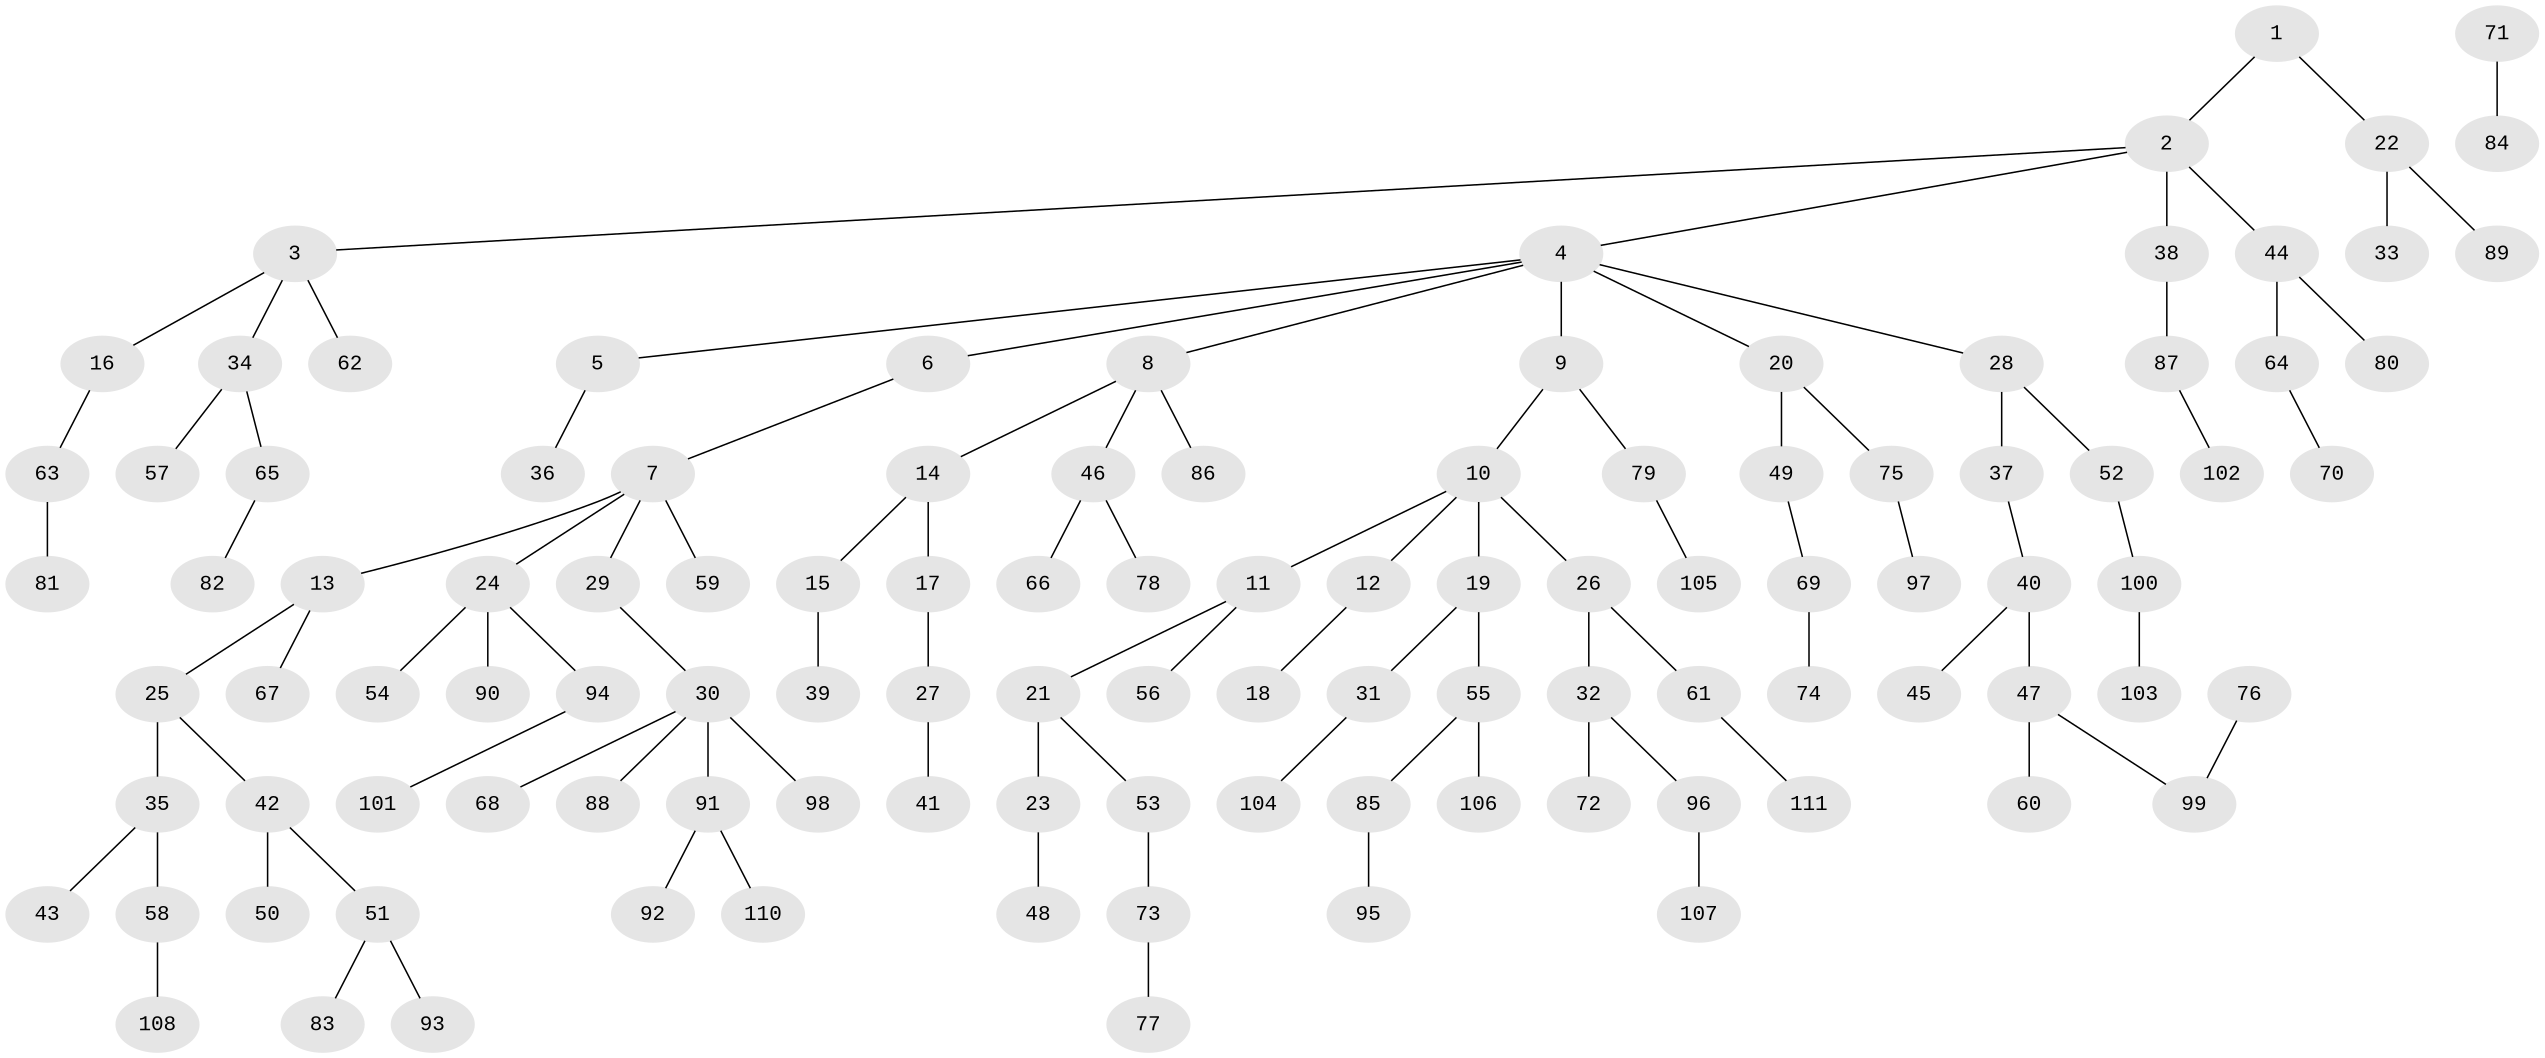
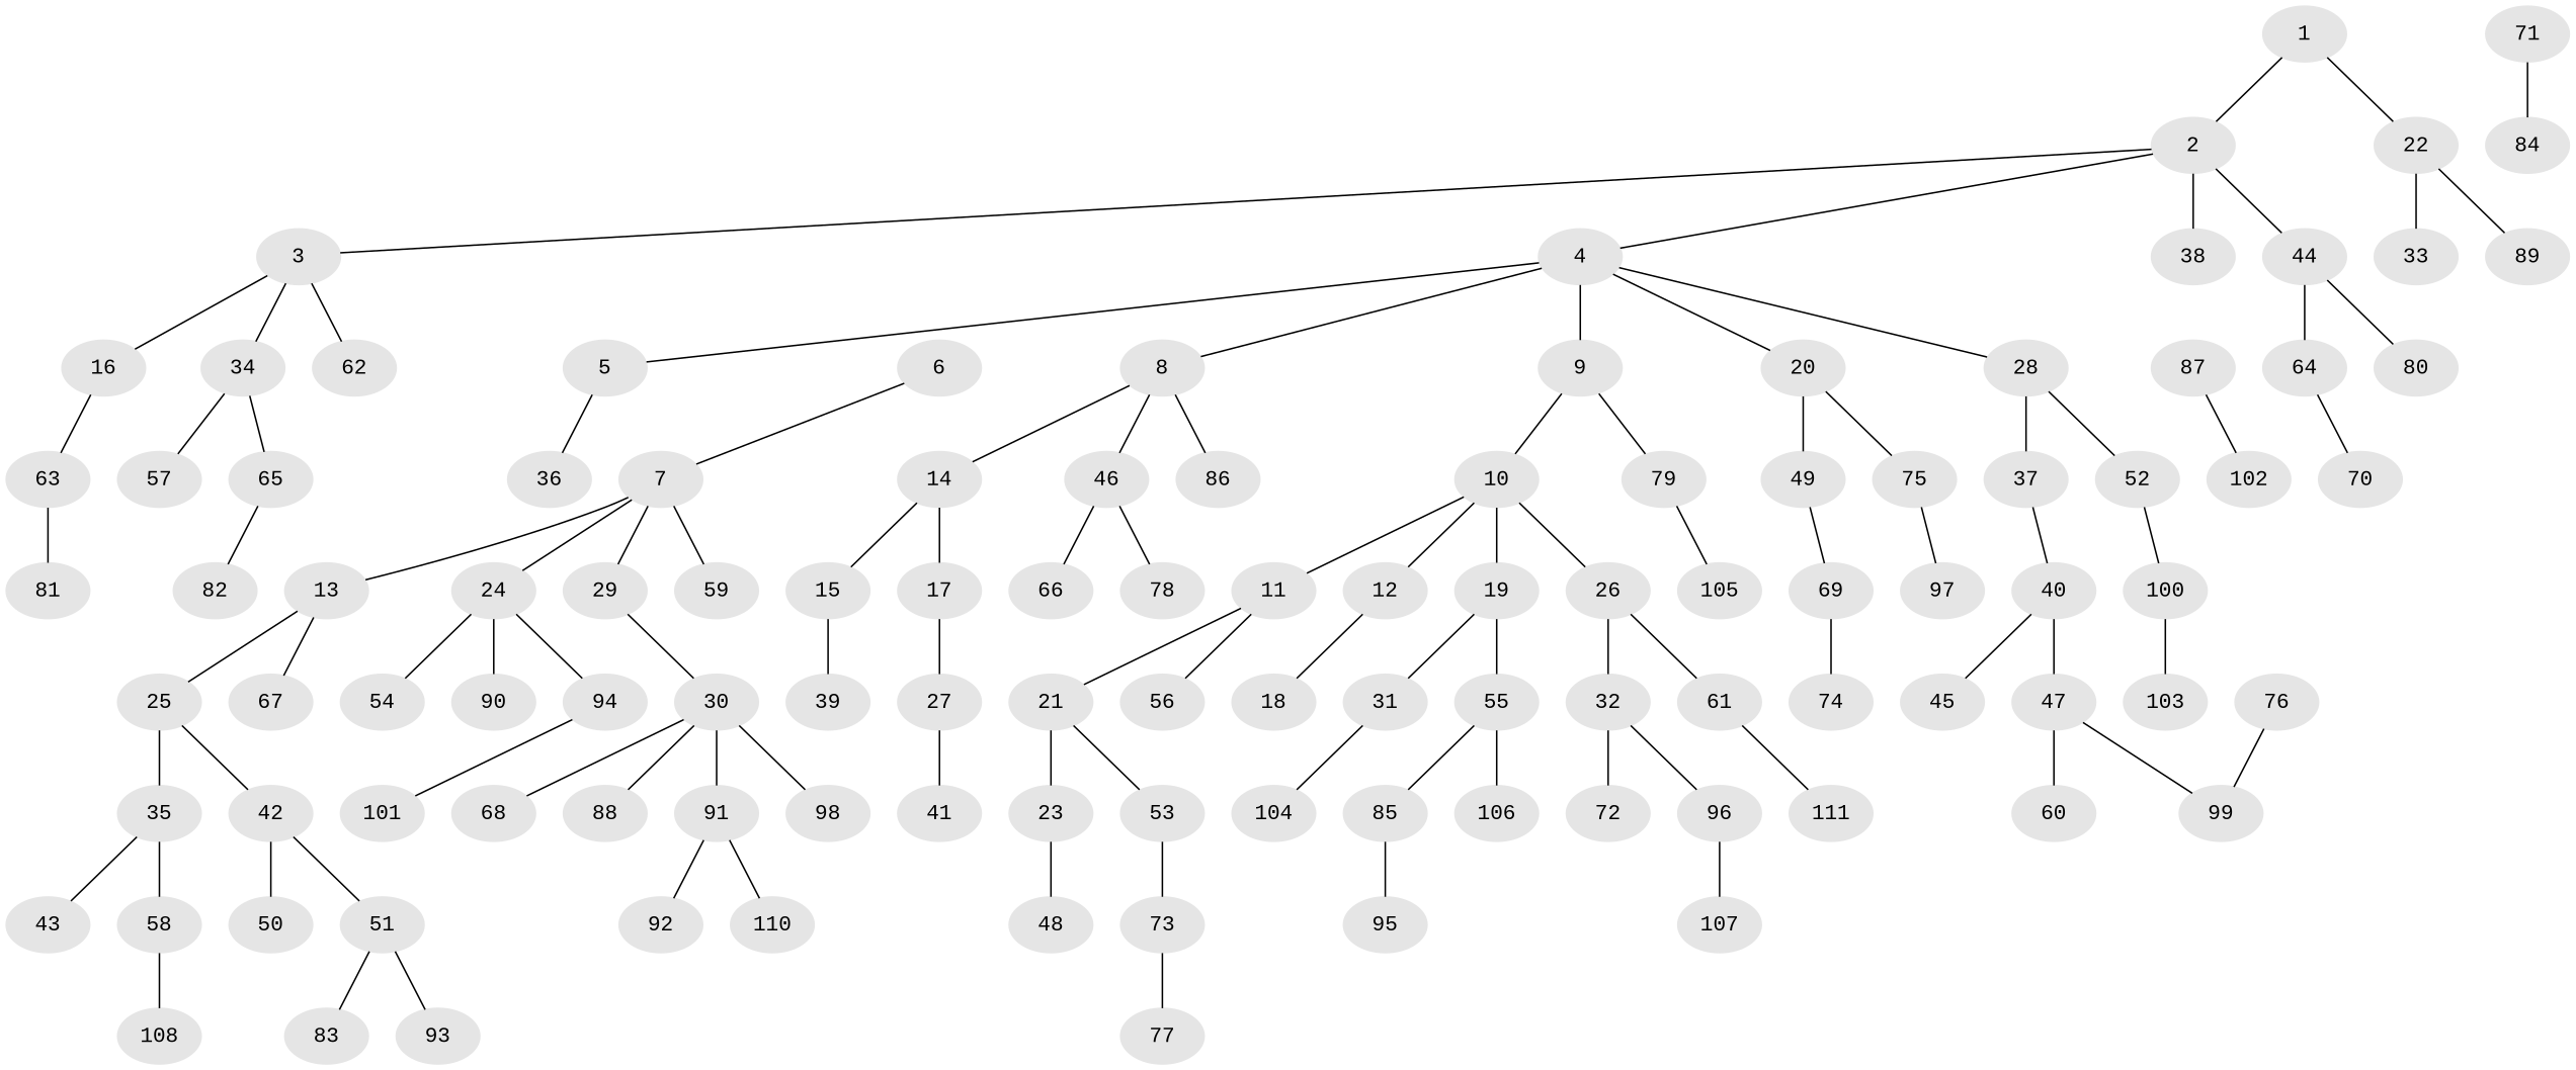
  graph {
    fontname="Liberation Mono"
    node [color=gray90 fontname="Liberation Mono" style=filled]
    edge [fontname="Liberation Mono"]
    1
    2
    22
    3
    4
    38
    44
    33
    89
    16
    34
    62
    5
    6
    8
    9
    20
    28
    87
    64
    80
    63
    57
    65
    36
    7
    14
    46
    86
    10
    79
    49
    75
    37
    52
    13
    24
    29
    59
    25
    67
    54
    90
    94
    30
    15
    17
    66
    78
    11
    12
    19
    26
    105
    21
    56
    18
    31
    55
    32
    61
    23
    53
    35
    42
    39
    27
    81
    41
    104
    85
    106
    69
    97
    48
    73
    101
    43
    58
    50
    51
    72
    96
    111
    40
    100
    68
    88
    91
    98
    92
    110
    107
    82
    108
    45
    47
    102
    60
    99
    83
    93
    70
    76
    74
    71
    84
    103
    77
    95
    1 -- 2
    1 -- 22
    2 -- 3
    2 -- 4
    2 -- 38
    2 -- 44
    22 -- 33
    22 -- 89
    3 -- 16
    3 -- 34
    3 -- 62
    4 -- 5
-   4 -- 6
    4 -- 8
    4 -- 9
    4 -- 20
    4 -- 28
-   38 -- 87
    44 -- 64
    44 -- 80
    16 -- 63
    34 -- 57
    34 -- 65
    5 -- 36
    6 -- 7
    8 -- 14
    8 -- 46
    8 -- 86
    9 -- 10
    9 -- 79
    20 -- 49
    20 -- 75
    28 -- 37
    28 -- 52
    87 -- 102
    64 -- 70
    63 -- 81
    65 -- 82
    7 -- 13
    7 -- 24
    7 -- 29
    7 -- 59
    14 -- 15
    14 -- 17
    46 -- 66
    46 -- 78
    10 -- 11
    10 -- 12
    10 -- 19
    10 -- 26
    79 -- 105
    49 -- 69
    75 -- 97
    37 -- 40
    52 -- 100
    13 -- 25
    13 -- 67
    24 -- 54
    24 -- 90
    24 -- 94
    29 -- 30
    25 -- 35
    25 -- 42
    94 -- 101
    30 -- 68
    30 -- 88
    30 -- 91
    30 -- 98
    15 -- 39
    17 -- 27
    11 -- 21
    11 -- 56
    12 -- 18
    19 -- 31
    19 -- 55
    26 -- 32
    26 -- 61
    21 -- 23
    21 -- 53
    31 -- 104
    55 -- 85
    55 -- 106
    32 -- 72
    32 -- 96
    61 -- 111
    23 -- 48
    53 -- 73
    35 -- 43
    35 -- 58
    42 -- 50
    42 -- 51
    27 -- 41
    85 -- 95
    69 -- 74
    73 -- 77
    58 -- 108
    51 -- 83
    51 -- 93
    96 -- 107
    40 -- 45
    40 -- 47
    100 -- 103
    91 -- 92
    91 -- 110
    47 -- 60
    47 -- 99
    76 -- 99
    71 -- 84
  }
